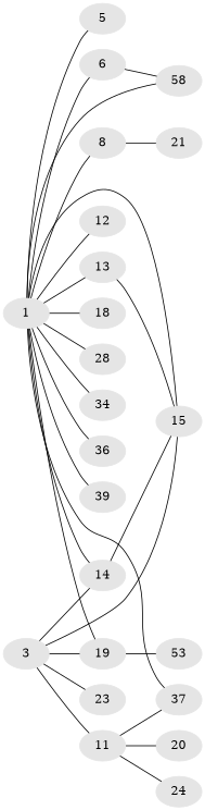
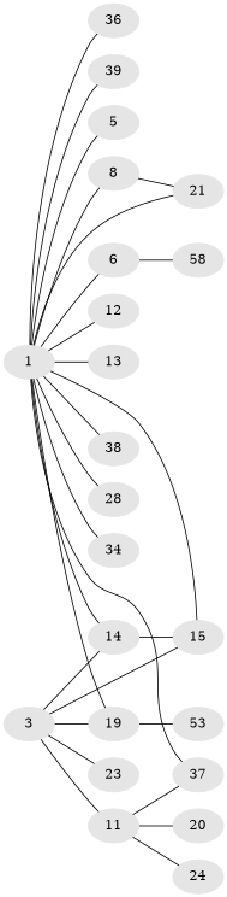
  graph {
    rankdir=LR
    node [color=gray90 style=filled]
    1 [super="+4+9+2+57+7"]
    5
    6
    8 [super="+17"]
    12 [super="+65"]
    13
    14 [super="+40"]
    15 [super="+52"]
-   18 [super="+78"]
+   18 [super="+78" label=38]
    19 [super="+51"]
    21
    28 [super="+50+76"]
    34
    36
    37
    39
    3 [super="+22+38+44+77+55"]
    11
    23 [super="+73+32"]
    58
    53
    24
    n23 [label=20 super="+71"]
    1 -- 5
    1 -- 6
    1 -- 8 [weight=3]
    1 -- 12
    1 -- 13
    1 -- 14
    1 -- 15
    1 -- 18 [weight=2]
    1 -- 19
-   1 -- 58
+   1 -- 21
    1 -- 28 [weight=2]
    1 -- 34
    1 -- 36
    1 -- 37
    1 -- 39
    6 -- 58
    8 -- 21
-   13 -- 15
    14 -- 15
    19 -- 53
    3 -- 14
    3 -- 15
    3 -- 19
    3 -- 11
    3 -- 23
    11 -- 37
    11 -- 24
    11 -- n23
  }
